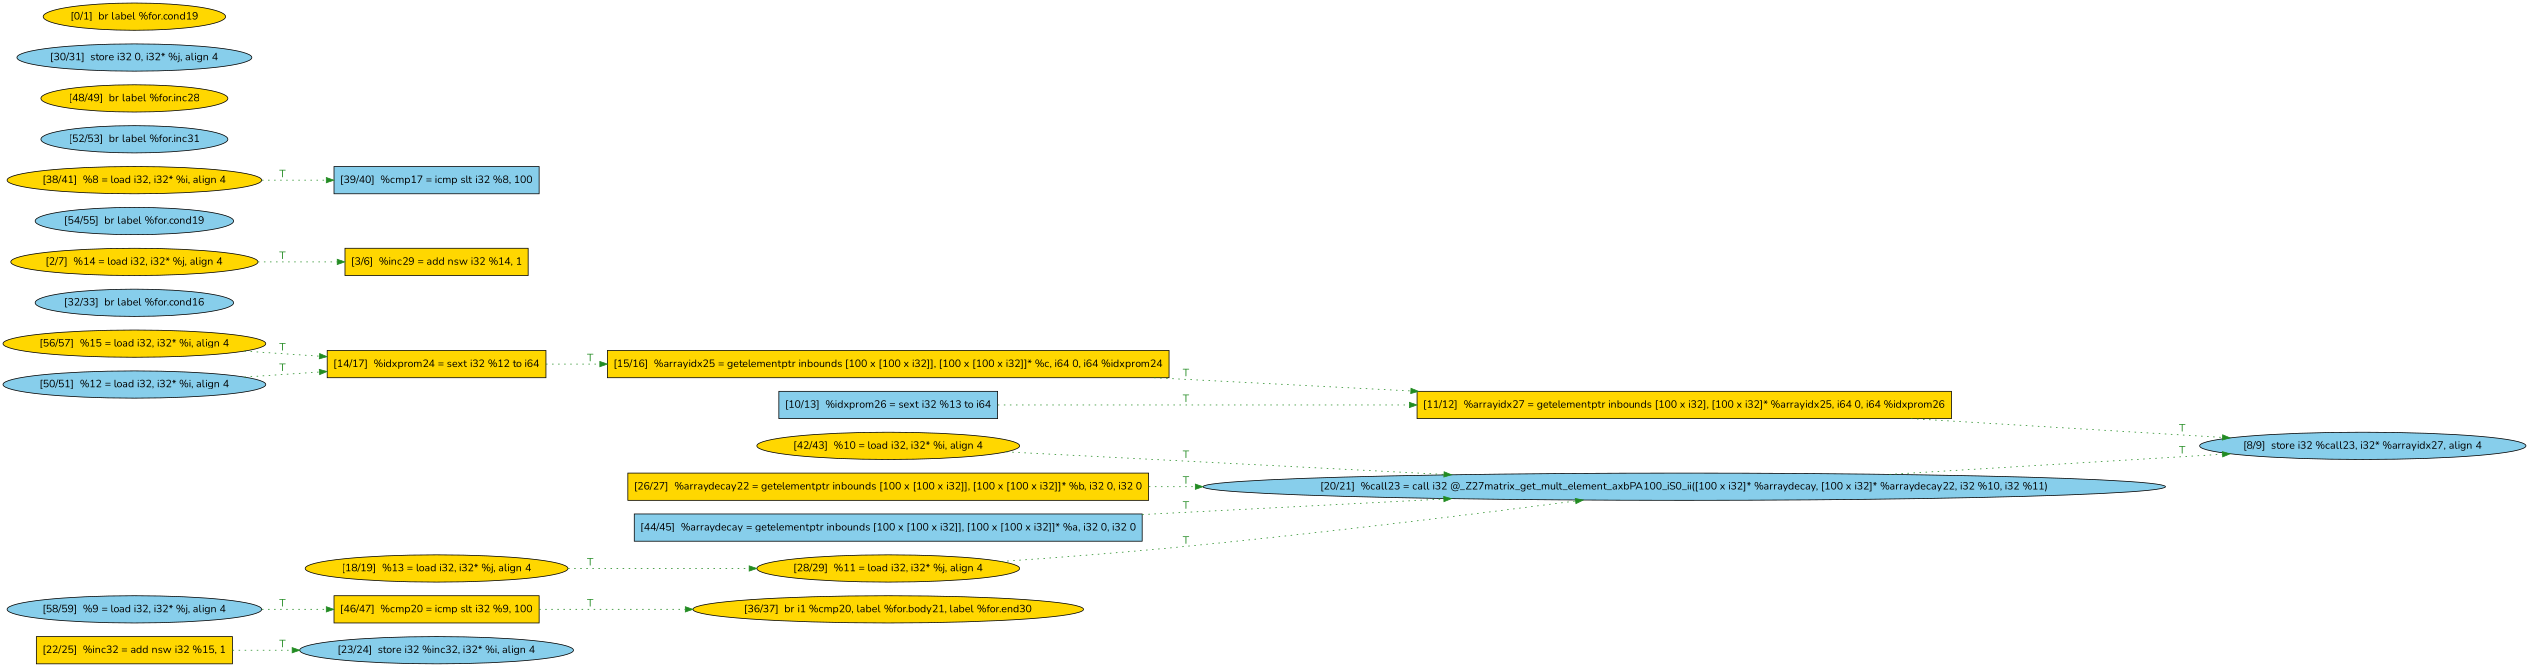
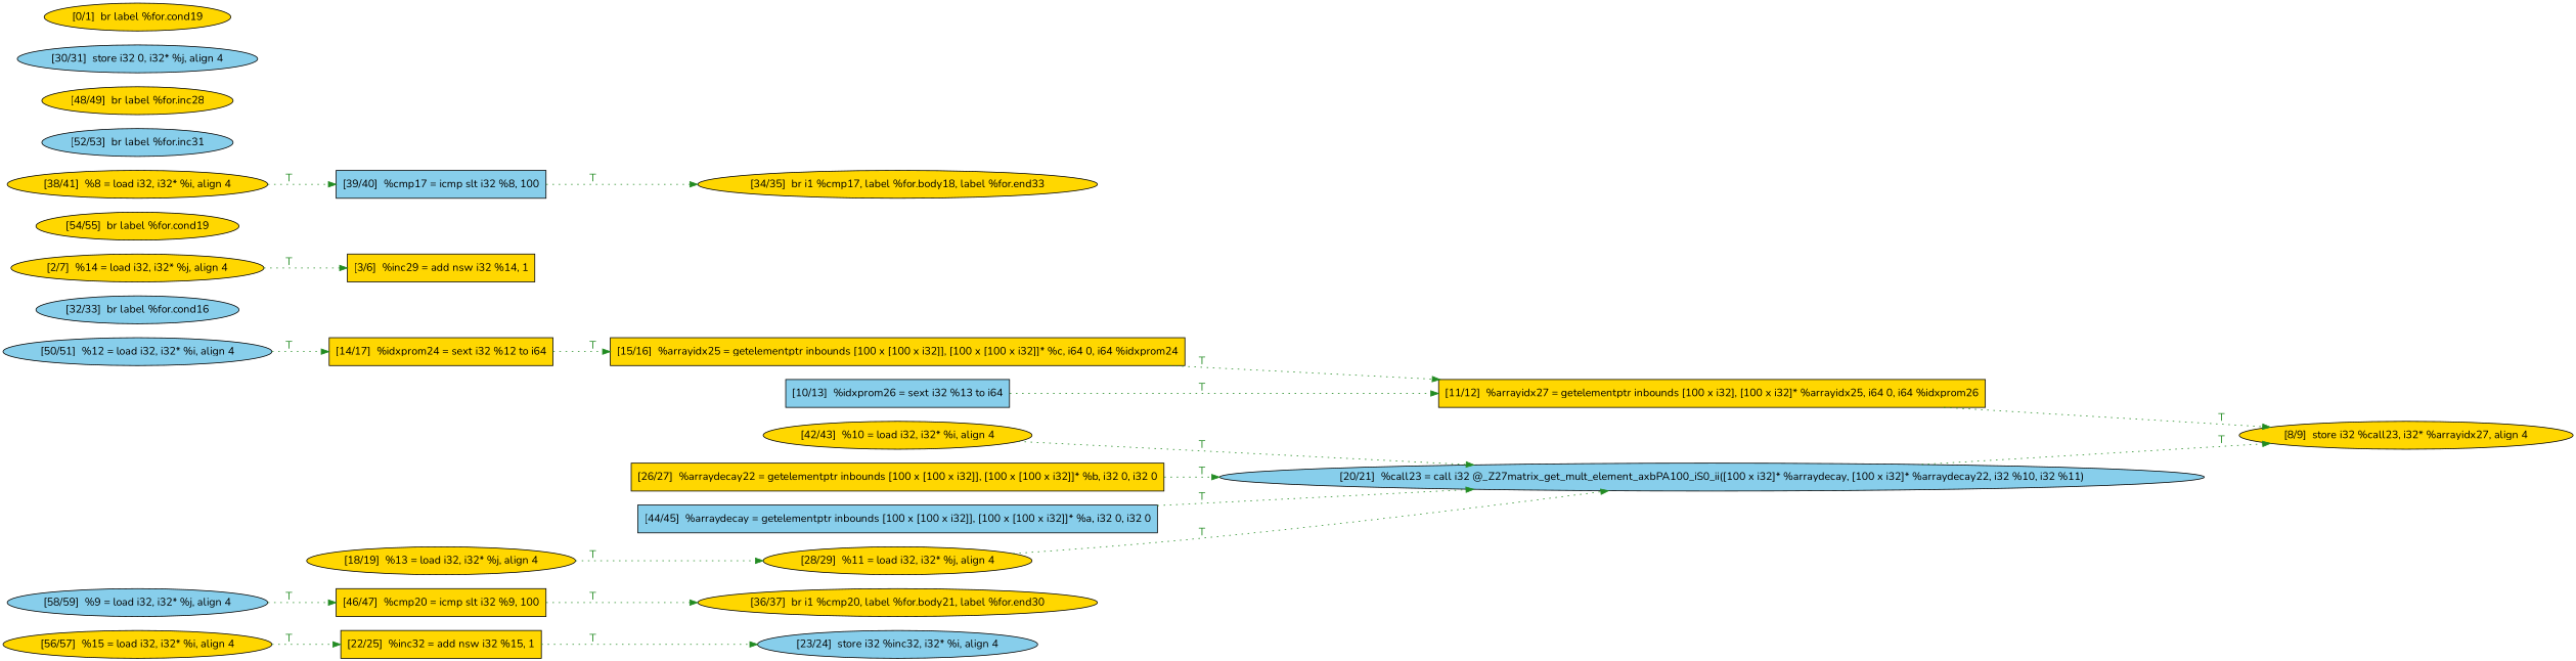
  digraph {
    fontname=Nunito
    rankdir=LR
    node [fillcolor=gold fontname=Nunito shape=ellipse style=filled]
    edge [color=forestgreen fontcolor=forestgreen fontname=Nunito style=dotted]
    n1 [fillcolor=skyblue label="[23/24]  store i32 %inc32, i32* %i, align 4"]
    n2 [fillcolor=skyblue label="[58/59]  %9 = load i32, i32* %j, align 4"]
    n3 [label="[46/47]  %cmp20 = icmp slt i32 %9, 100" shape=rectangle]
    n4 [label="[36/37]  br i1 %cmp20, label %for.body21, label %for.end30"]
    n5 [label="[42/43]  %10 = load i32, i32* %i, align 4"]
    n6 [fillcolor=skyblue label="[20/21]  %call23 = call i32 @_Z27matrix_get_mult_element_axbPA100_iS0_ii([100 x i32]* %arraydecay, [100 x i32]* %arraydecay22, i32 %10, i32 %11)"]
-   n7 [fillcolor=skyblue label="[8/9]  store i32 %call23, i32* %arrayidx27, align 4"]
+   n7 [label="[8/9]  store i32 %call23, i32* %arrayidx27, align 4"]
    n8 [fillcolor=skyblue label="[32/33]  br label %for.cond16"]
    n9 [label="[15/16]  %arrayidx25 = getelementptr inbounds [100 x [100 x i32]], [100 x [100 x i32]]* %c, i64 0, i64 %idxprom24" shape=rectangle]
    n10 [label="[11/12]  %arrayidx27 = getelementptr inbounds [100 x i32], [100 x i32]* %arrayidx25, i64 0, i64 %idxprom26" shape=rectangle]
    n11 [label="[3/6]  %inc29 = add nsw i32 %14, 1" shape=rectangle]
    n12 [label="[22/25]  %inc32 = add nsw i32 %15, 1" shape=rectangle]
    n13 [label="[18/19]  %13 = load i32, i32* %j, align 4"]
    n14 [label="[28/29]  %11 = load i32, i32* %j, align 4"]
    n15 [fillcolor=skyblue label="[10/13]  %idxprom26 = sext i32 %13 to i64" shape=rectangle]
    n16 [label="[2/7]  %14 = load i32, i32* %j, align 4"]
    n17 [label="[26/27]  %arraydecay22 = getelementptr inbounds [100 x [100 x i32]], [100 x [100 x i32]]* %b, i32 0, i32 0" shape=rectangle]
-   n18 [fillcolor=skyblue label="[54/55]  br label %for.cond19"]
+   n18 [label="[54/55]  br label %for.cond19"]
    n19 [label="[56/57]  %15 = load i32, i32* %i, align 4"]
    n20 [label="[38/41]  %8 = load i32, i32* %i, align 4"]
    n21 [fillcolor=skyblue label="[39/40]  %cmp17 = icmp slt i32 %8, 100" shape=rectangle]
+   n22 [label="[34/35]  br i1 %cmp17, label %for.body18, label %for.end33"]
    n23 [fillcolor=skyblue label="[52/53]  br label %for.inc31"]
    n24 [label="[14/17]  %idxprom24 = sext i32 %12 to i64" shape=rectangle]
    n25 [fillcolor=skyblue label="[50/51]  %12 = load i32, i32* %i, align 4"]
    n26 [fillcolor=skyblue label="[44/45]  %arraydecay = getelementptr inbounds [100 x [100 x i32]], [100 x [100 x i32]]* %a, i32 0, i32 0" shape=rectangle]
    n27 [label="[48/49]  br label %for.inc28"]
    n28 [fillcolor=skyblue label="[30/31]  store i32 0, i32* %j, align 4"]
    n29 [label="[0/1]  br label %for.cond19"]
    n2 -> n3 [label=T]
    n3 -> n4 [label=T]
    n5 -> n6 [label=T]
    n6 -> n7 [label=T]
    n9 -> n10 [label=T]
    n10 -> n7 [label=T]
    n12 -> n1 [label=T]
    n13 -> n14 [label=T]
    n14 -> n6 [label=T]
    n15 -> n10 [label=T]
    n16 -> n11 [label=T]
    n17 -> n6 [label=T]
-   n19 -> n24 [label=T]
+   n19 -> n12 [label=T]
    n20 -> n21 [label=T]
+   n21 -> n22 [label=T]
    n24 -> n9 [label=T]
    n25 -> n24 [label=T]
    n26 -> n6 [label=T]
  }
